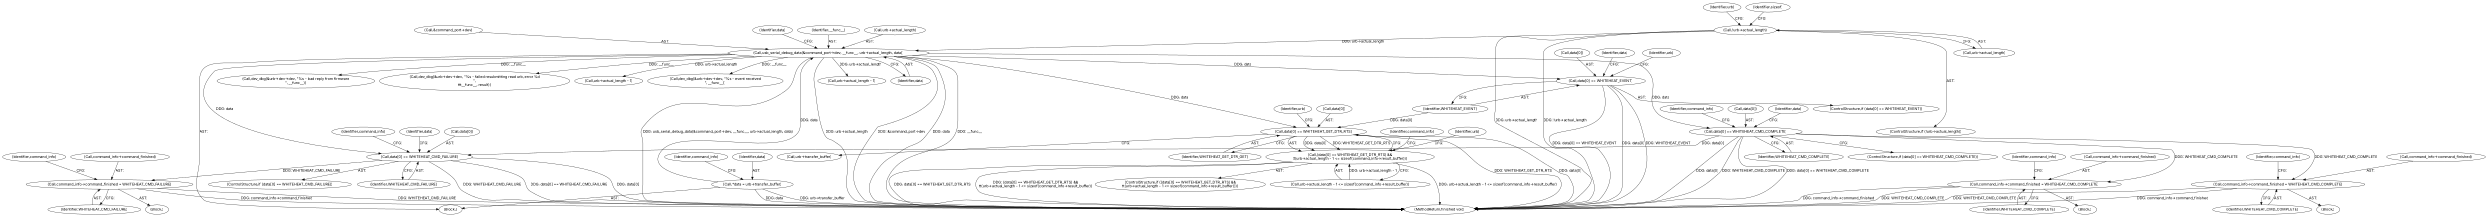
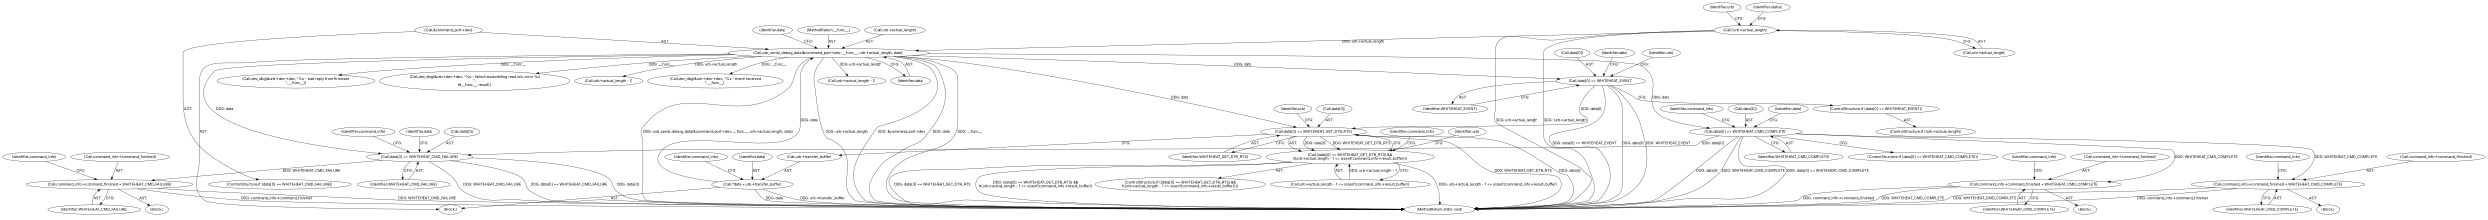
  digraph {
    fontname=Inter
    node [fontname=Inter]
    edge [fontname=Inter]
    n1 [label="(Call,data[0] == WHITEHEAT_CMD_COMPLETE)"]
    n2 [label="(Call,command_info->command_finished = WHITEHEAT_CMD_COMPLETE)"]
    n3 [label="(Call,data[0] == WHITEHEAT_CMD_FAILURE)"]
    n4 [label="(Call,command_info->command_finished = WHITEHEAT_CMD_COMPLETE)"]
-   n5 [label="(MethodReturn,finished void)"]
+   n5 [label="(MethodReturn,static void)"]
    n6 [label="(Identifier,WHITEHEAT_CMD_COMPLETE)"]
    n7 [label="(ControlStructure,if (data[0] == WHITEHEAT_CMD_COMPLETE))"]
    n8 [label="(Identifier,WHITEHEAT_CMD_COMPLETE)"]
    n9 [label="(Block,)"]
    n10 [label="(Call,command_info->command_finished = WHITEHEAT_CMD_FAILURE)"]
    n11 [label="(ControlStructure,if (data[0] == WHITEHEAT_CMD_FAILURE))"]
    n12 [label="(Identifier,WHITEHEAT_CMD_FAILURE)"]
    n13 [label="(Block,)"]
    n14 [label="(Identifier,WHITEHEAT_CMD_COMPLETE)"]
    n15 [label="(Call,usb_serial_debug_data(&command_port->dev, __func__, urb->actual_length, data))"]
    n16 [label="(Call,data[0] == WHITEHEAT_EVENT)"]
    n17 [label="(Call,data[0] == WHITEHEAT_GET_DTR_RTS)"]
    n18 [label="(Call,dev_dbg(&urb->dev->dev, \"%s - bad reply from firmware\n\", __func__))"]
    n19 [label="(Call,dev_dbg(&urb->dev->dev, \"%s - failed resubmitting read urb, error %d\n\",\n\t\t\t__func__, result))"]
    n20 [label="(Call,urb->actual_length - 1)"]
    n21 [label="(Call,dev_dbg(&urb->dev->dev, \"%s - event received\n\", __func__))"]
    n22 [label="(Call,urb->actual_length - 1)"]
    n23 [label="(Block,)"]
    n24 [label="(Identifier,data)"]
    n25 [label="(ControlStructure,if (data[0] == WHITEHEAT_EVENT))"]
    n26 [label="(Identifier,WHITEHEAT_EVENT)"]
    n27 [label="(Call,urb->transfer_buffer)"]
    n28 [label="(Call,(data[0] == WHITEHEAT_GET_DTR_RTS) &&\n\t\t(urb->actual_length - 1 <= sizeof(command_info->result_buffer)))"]
-   n29 [label="(Identifier,WHITEHEAT_GET_DTR_GET)"]
+   n29 [label="(Identifier,WHITEHEAT_GET_DTR_RTS)"]
    n30 [label="(Call,!urb->actual_length)"]
    n31 [label="(Call,urb->actual_length)"]
    n32 [label="(ControlStructure,if (!urb->actual_length))"]
    n33 [label="(Call,*data = urb->transfer_buffer)"]
    n34 [label="(Identifier,WHITEHEAT_CMD_FAILURE)"]
    n35 [label="(Block,)"]
    n36 [label="(Call,urb->actual_length - 1 <= sizeof(command_info->result_buffer))"]
    n37 [label="(ControlStructure,if ((data[0] == WHITEHEAT_GET_DTR_RTS) &&\n\t\t(urb->actual_length - 1 <= sizeof(command_info->result_buffer))))"]
    n38 [label="(Identifier,data)"]
    n39 [label="(Call,&command_port->dev)"]
    n40 [label="(Call,data[0])"]
    n41 [label="(Identifier,urb)"]
    n42 [label="(Identifier,urb)"]
-   n43 [label="(Identifier,__func__)"]
+   n43 [label="(MethodReturn,__func__)"]
    n44 [label="(Call,data[0])"]
    n45 [label="(Call,command_info->command_finished)"]
    n46 [label="(Identifier,command_info)"]
    n47 [label="(Identifier,data)"]
    n48 [label="(Call,data[0])"]
    n49 [label="(Call,command_info->command_finished)"]
    n50 [label="(Identifier,command_info)"]
    n51 [label="(Identifier,data)"]
    n52 [label="(Call,data[0])"]
    n53 [label="(Identifier,command_info)"]
    n54 [label="(Identifier,data)"]
    n55 [label="(Identifier,urb)"]
-   n56 [label="(Identifier,sizeof)"]
+   n56 [label="(Identifier,status)"]
    n57 [label="(Identifier,command_info)"]
    n58 [label="(Identifier,command_info)"]
    n59 [label="(Identifier,command_info)"]
    n60 [label="(Identifier,data)"]
    n61 [label="(Call,urb->actual_length)"]
    n62 [label="(Call,command_info->command_finished)"]
    n63 [label="(Identifier,urb)"]
    n64 [label="(Identifier,command_info)"]
    n1 -> n2 [label="DDG: WHITEHEAT_CMD_COMPLETE"]
    n1 -> n3 [label="DDG: data[0]"]
    n1 -> n4 [label="DDG: WHITEHEAT_CMD_COMPLETE"]
    n1 -> n5 [label="DDG: data[0]"]
    n1 -> n5 [label="DDG: WHITEHEAT_CMD_COMPLETE"]
    n1 -> n5 [label="DDG: data[0] == WHITEHEAT_CMD_COMPLETE"]
    n1 -> n6 [label="CFG: "]
    n1 -> n7 [label="CFG: "]
    n2 -> n5 [label="DDG: WHITEHEAT_CMD_COMPLETE"]
    n2 -> n5 [label="DDG: command_info->command_finished"]
    n2 -> n8 [label="CFG: "]
    n2 -> n9 [label="AST: "]
    n3 -> n5 [label="DDG: WHITEHEAT_CMD_FAILURE"]
    n3 -> n5 [label="DDG: data[0] == WHITEHEAT_CMD_FAILURE"]
    n3 -> n5 [label="DDG: data[0]"]
    n3 -> n10 [label="DDG: WHITEHEAT_CMD_FAILURE"]
-   n3 -> n11 [label="AST: "]
+   n39 -> n11 [label="AST: "]
    n3 -> n12 [label="CFG: "]
    n4 -> n5 [label="DDG: WHITEHEAT_CMD_COMPLETE"]
    n4 -> n5 [label="DDG: command_info->command_finished"]
    n4 -> n13 [label="AST: "]
    n4 -> n14 [label="CFG: "]
    n6 -> n1 [label="AST: "]
    n8 -> n2 [label="AST: "]
    n10 -> n5 [label="DDG: WHITEHEAT_CMD_FAILURE"]
    n10 -> n5 [label="DDG: command_info->command_finished"]
    n10 -> n34 [label="CFG: "]
    n10 -> n35 [label="AST: "]
    n12 -> n3 [label="AST: "]
    n14 -> n4 [label="AST: "]
    n15 -> n1 [label="DDG: data"]
    n15 -> n3 [label="DDG: data"]
    n15 -> n5 [label="DDG: usb_serial_debug_data(&command_port->dev, __func__, urb->actual_length, data)"]
    n15 -> n5 [label="DDG: urb->actual_length"]
    n15 -> n5 [label="DDG: &command_port->dev"]
    n15 -> n5 [label="DDG: data"]
    n15 -> n5 [label="DDG: __func__"]
    n15 -> n16 [label="DDG: data"]
    n15 -> n17 [label="DDG: data"]
    n15 -> n18 [label="DDG: __func__"]
    n15 -> n19 [label="DDG: __func__"]
    n15 -> n20 [label="DDG: urb->actual_length"]
    n15 -> n21 [label="DDG: __func__"]
    n15 -> n22 [label="DDG: urb->actual_length"]
    n15 -> n23 [label="AST: "]
    n15 -> n24 [label="CFG: "]
    n16 -> n5 [label="DDG: data[0]"]
    n16 -> n5 [label="DDG: WHITEHEAT_EVENT"]
    n16 -> n5 [label="DDG: data[0] == WHITEHEAT_EVENT"]
-   n26 -> n17 [label="DDG: data[0]"]
-   n16 -> n25 [label="AST: "]
-   n16 -> n26 [label="CFG: "]
+   n16 -> n17 [label="DDG: data[0]"]
+   n16 -> n25 [label="CFG: "]
+   n16 -> n26 [label="AST: "]
    n17 -> n5 [label="DDG: data[0]"]
    n17 -> n5 [label="DDG: WHITEHEAT_GET_DTR_RTS"]
    n17 -> n27 [label="CFG: "]
    n17 -> n28 [label="AST: "]
    n17 -> n28 [label="DDG: data[0]"]
    n17 -> n28 [label="DDG: WHITEHEAT_GET_DTR_RTS"]
    n17 -> n29 [label="CFG: "]
    n24 -> n15 [label="AST: "]
-   n26 -> n16 [label="AST: "]
+   n26 -> n16 [label="CFG: "]
+   n27 -> n33 [label="AST: "]
    n28 -> n5 [label="DDG: data[0] == WHITEHEAT_GET_DTR_RTS"]
    n28 -> n5 [label="DDG: (data[0] == WHITEHEAT_GET_DTR_RTS) &&\n\t\t(urb->actual_length - 1 <= sizeof(command_info->result_buffer))"]
    n28 -> n5 [label="DDG: urb->actual_length - 1 <= sizeof(command_info->result_buffer)"]
    n28 -> n17 [label="CFG: "]
    n28 -> n36 [label="CFG: "]
    n28 -> n37 [label="AST: "]
    n29 -> n17 [label="AST: "]
    n30 -> n5 [label="DDG: !urb->actual_length"]
    n30 -> n5 [label="DDG: urb->actual_length"]
    n30 -> n15 [label="DDG: urb->actual_length"]
    n30 -> n31 [label="CFG: "]
-   n30 -> n32 [label="AST: "]
+   n25 -> n32 [label="AST: "]
    n31 -> n30 [label="AST: "]
    n33 -> n5 [label="DDG: urb->transfer_buffer"]
    n33 -> n5 [label="DDG: data"]
    n33 -> n15 [label="DDG: data"]
    n33 -> n23 [label="AST: "]
    n34 -> n10 [label="AST: "]
    n36 -> n28 [label="AST: "]
    n36 -> n28 [label="DDG: urb->actual_length - 1"]
    n38 -> n15 [label="CFG: "]
    n39 -> n15 [label="AST: "]
    n40 -> n17 [label="AST: "]
    n41 -> n16 [label="CFG: "]
    n42 -> n17 [label="CFG: "]
    n43 -> n15 [label="AST: "]
    n44 -> n16 [label="AST: "]
    n45 -> n10 [label="AST: "]
    n46 -> n28 [label="CFG: "]
    n47 -> n33 [label="AST: "]
    n48 -> n3 [label="AST: "]
    n49 -> n2 [label="AST: "]
    n50 -> n3 [label="CFG: "]
    n51 -> n3 [label="CFG: "]
    n52 -> n1 [label="AST: "]
    n53 -> n2 [label="CFG: "]
    n54 -> n1 [label="CFG: "]
    n55 -> n30 [label="CFG: "]
    n56 -> n30 [label="CFG: "]
    n57 -> n4 [label="CFG: "]
    n58 -> n1 [label="CFG: "]
    n59 -> n10 [label="CFG: "]
    n60 -> n16 [label="CFG: "]
    n61 -> n15 [label="AST: "]
    n62 -> n4 [label="AST: "]
    n63 -> n28 [label="CFG: "]
    n64 -> n33 [label="CFG: "]
  }
